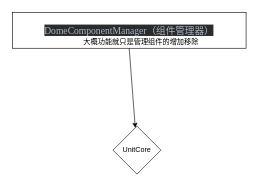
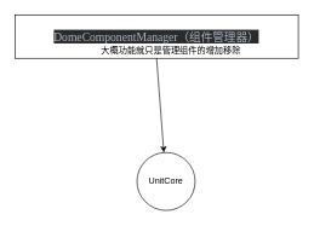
  <mxCell id="0" />
  <mxCell id="1" parent="0" />
- <mxCell id="2" value="UnitCore" style="rhombus;whiteSpace=wrap;html=1;aspect=fixed;" parent="1" vertex="1"><mxGeometry x="188" y="210" width="80" height="80" as="geometry" /></mxCell>
+ <mxCell id="2" value="UnitCore" style="ellipse;whiteSpace=wrap;html=1;aspect=fixed;" parent="1" vertex="1"><mxGeometry x="188" y="210" width="80" height="80" as="geometry" /></mxCell>
  <mxCell id="3" value="&lt;pre style=&quot;background-color: #2b2b2b ; color: #a9b7c6 ; font-family: &amp;#34;宋体&amp;#34; ; font-size: 12.0pt&quot;&gt;DomeComponentManager（组件管理器）&lt;/pre&gt;" style="rounded=0;whiteSpace=wrap;html=1;" parent="1" vertex="1"><mxGeometry x="20" y="20" width="390" height="60" as="geometry" /></mxCell>
  <mxCell id="4" value="" style="endArrow=classic;html=1;exitX=0.5;exitY=1;exitDx=0;exitDy=0;" parent="1" source="3" target="2" edge="1"><mxGeometry width="50" height="50" relative="1" as="geometry"><mxPoint x="190" y="135" as="sourcePoint" /><mxPoint x="240" y="85" as="targetPoint" /></mxGeometry></mxCell>
  <mxCell id="5" value="大概功能就只是管理组件的增加移除" style="text;html=1;strokeColor=none;fillColor=none;align=center;verticalAlign=middle;whiteSpace=wrap;rounded=0;" parent="1" vertex="1"><mxGeometry x="105" y="60" width="260" height="20" as="geometry" /></mxCell>
